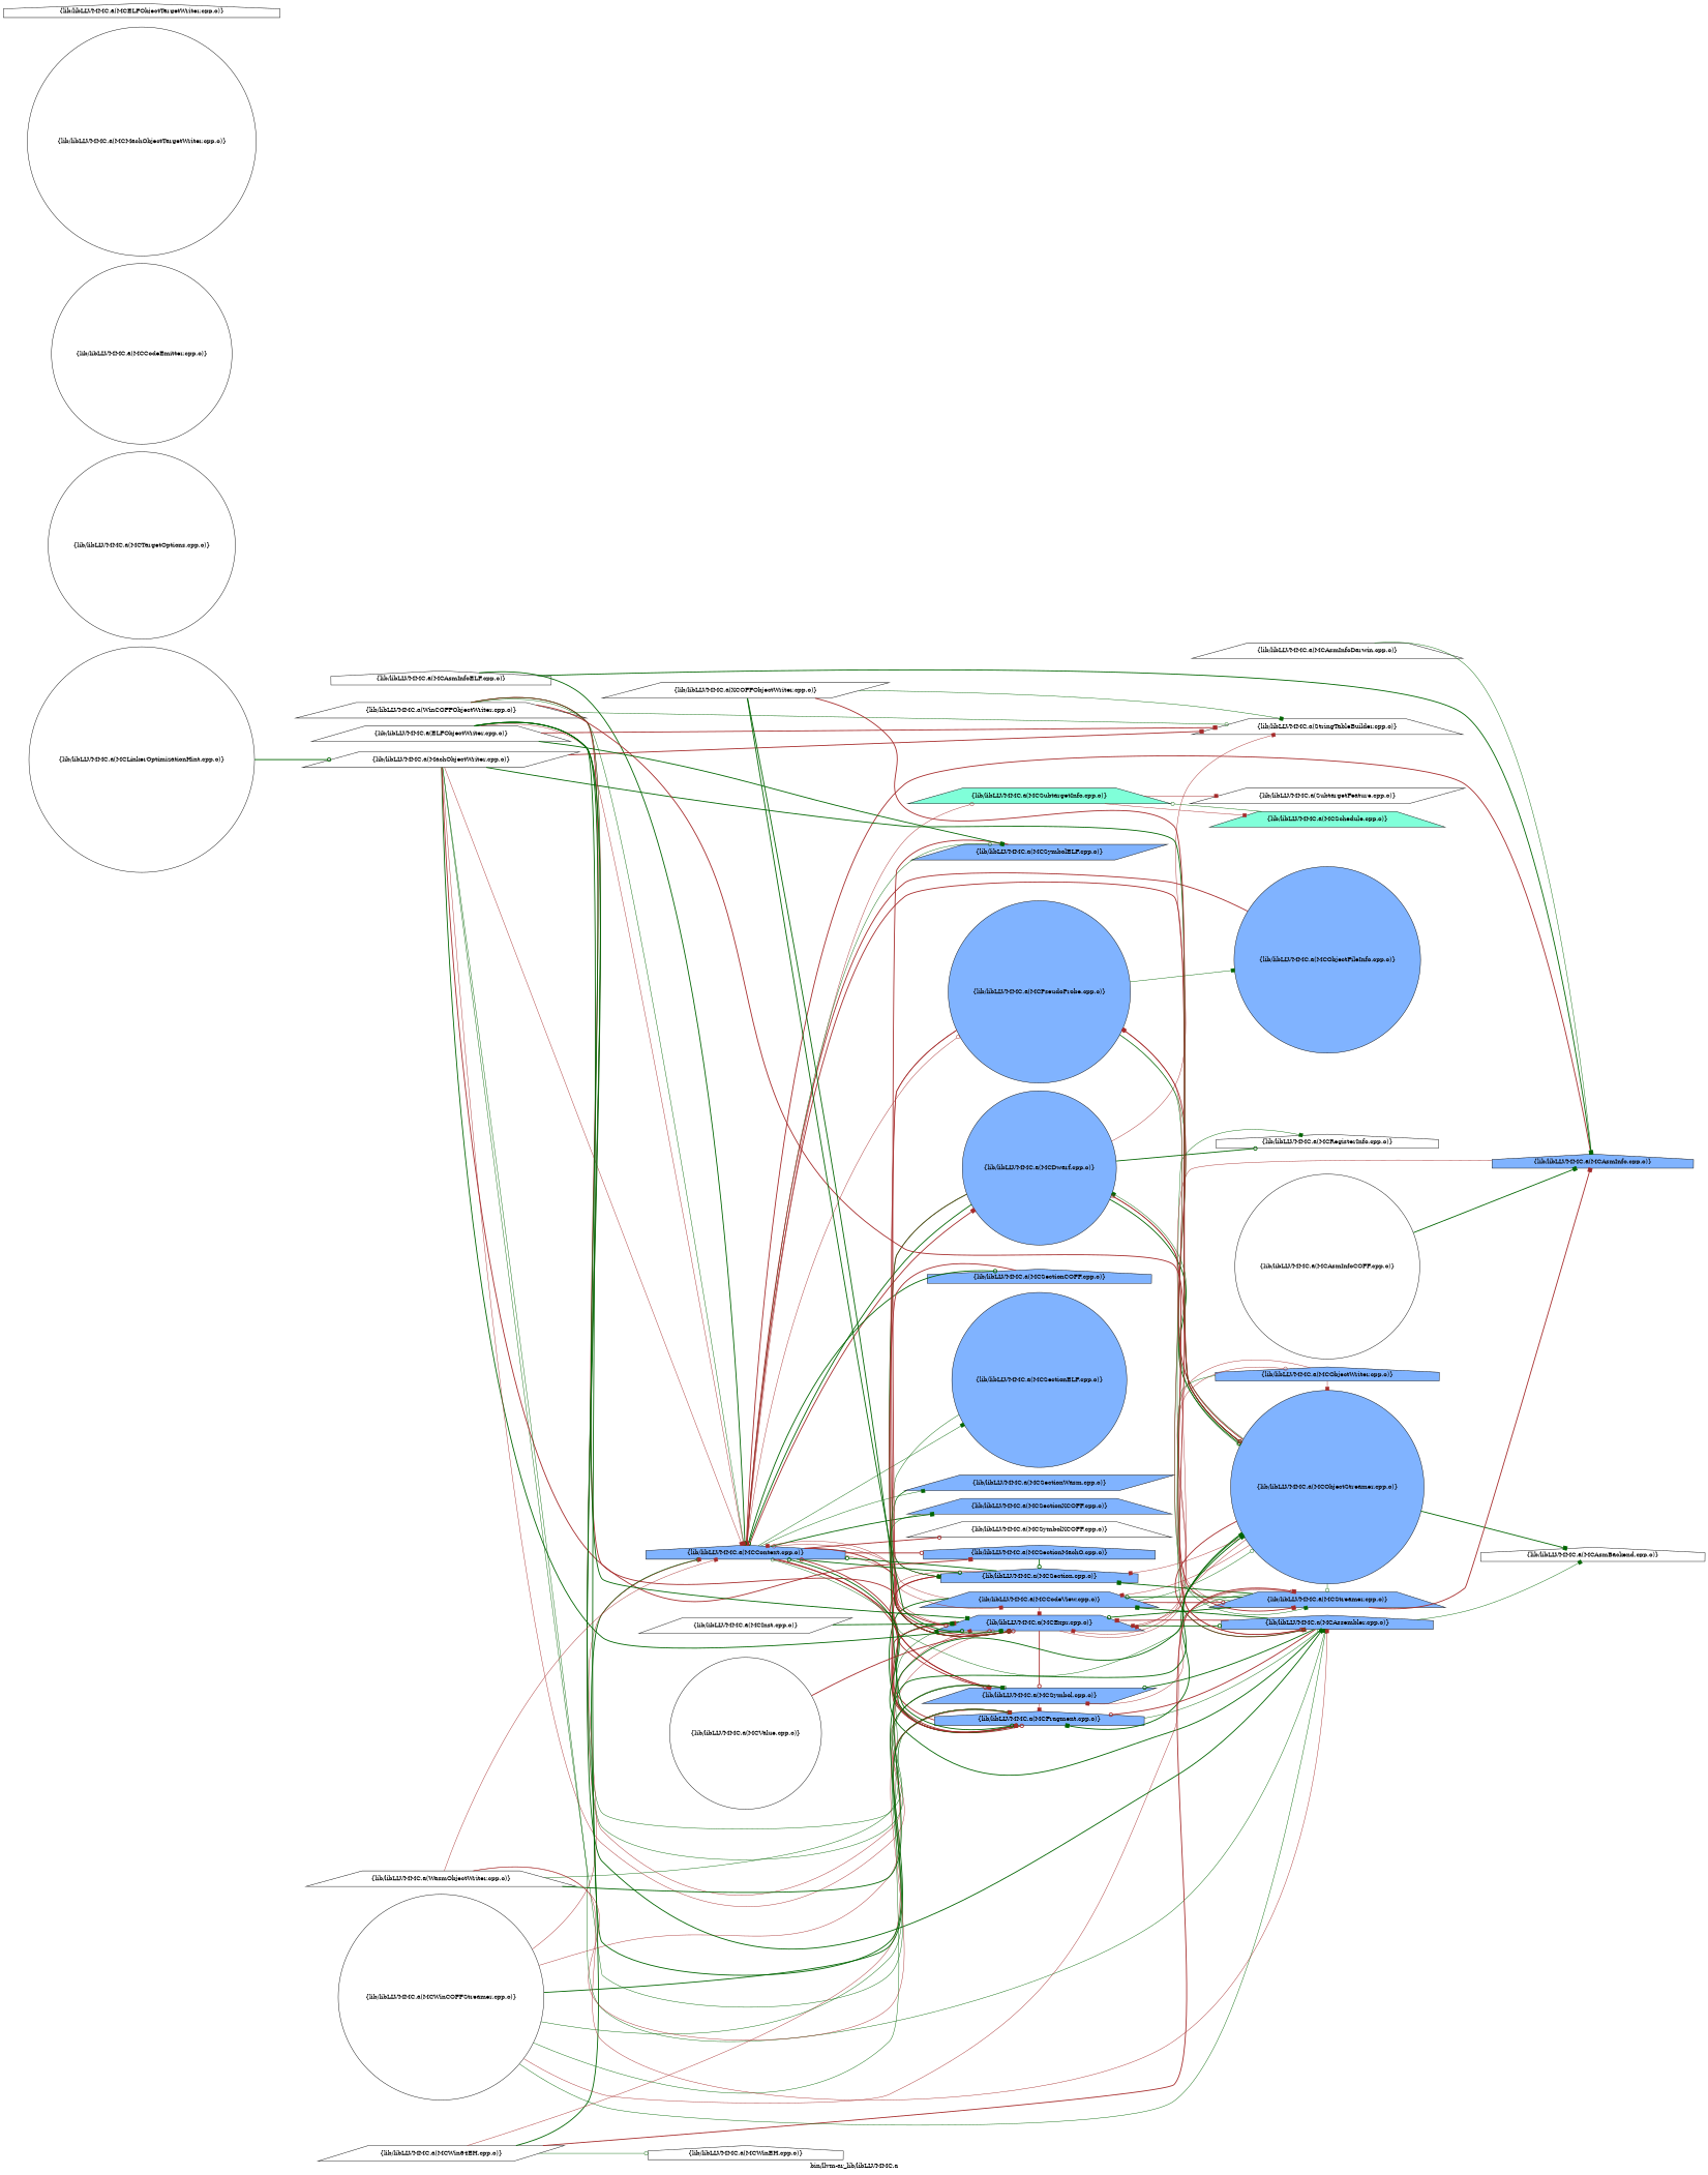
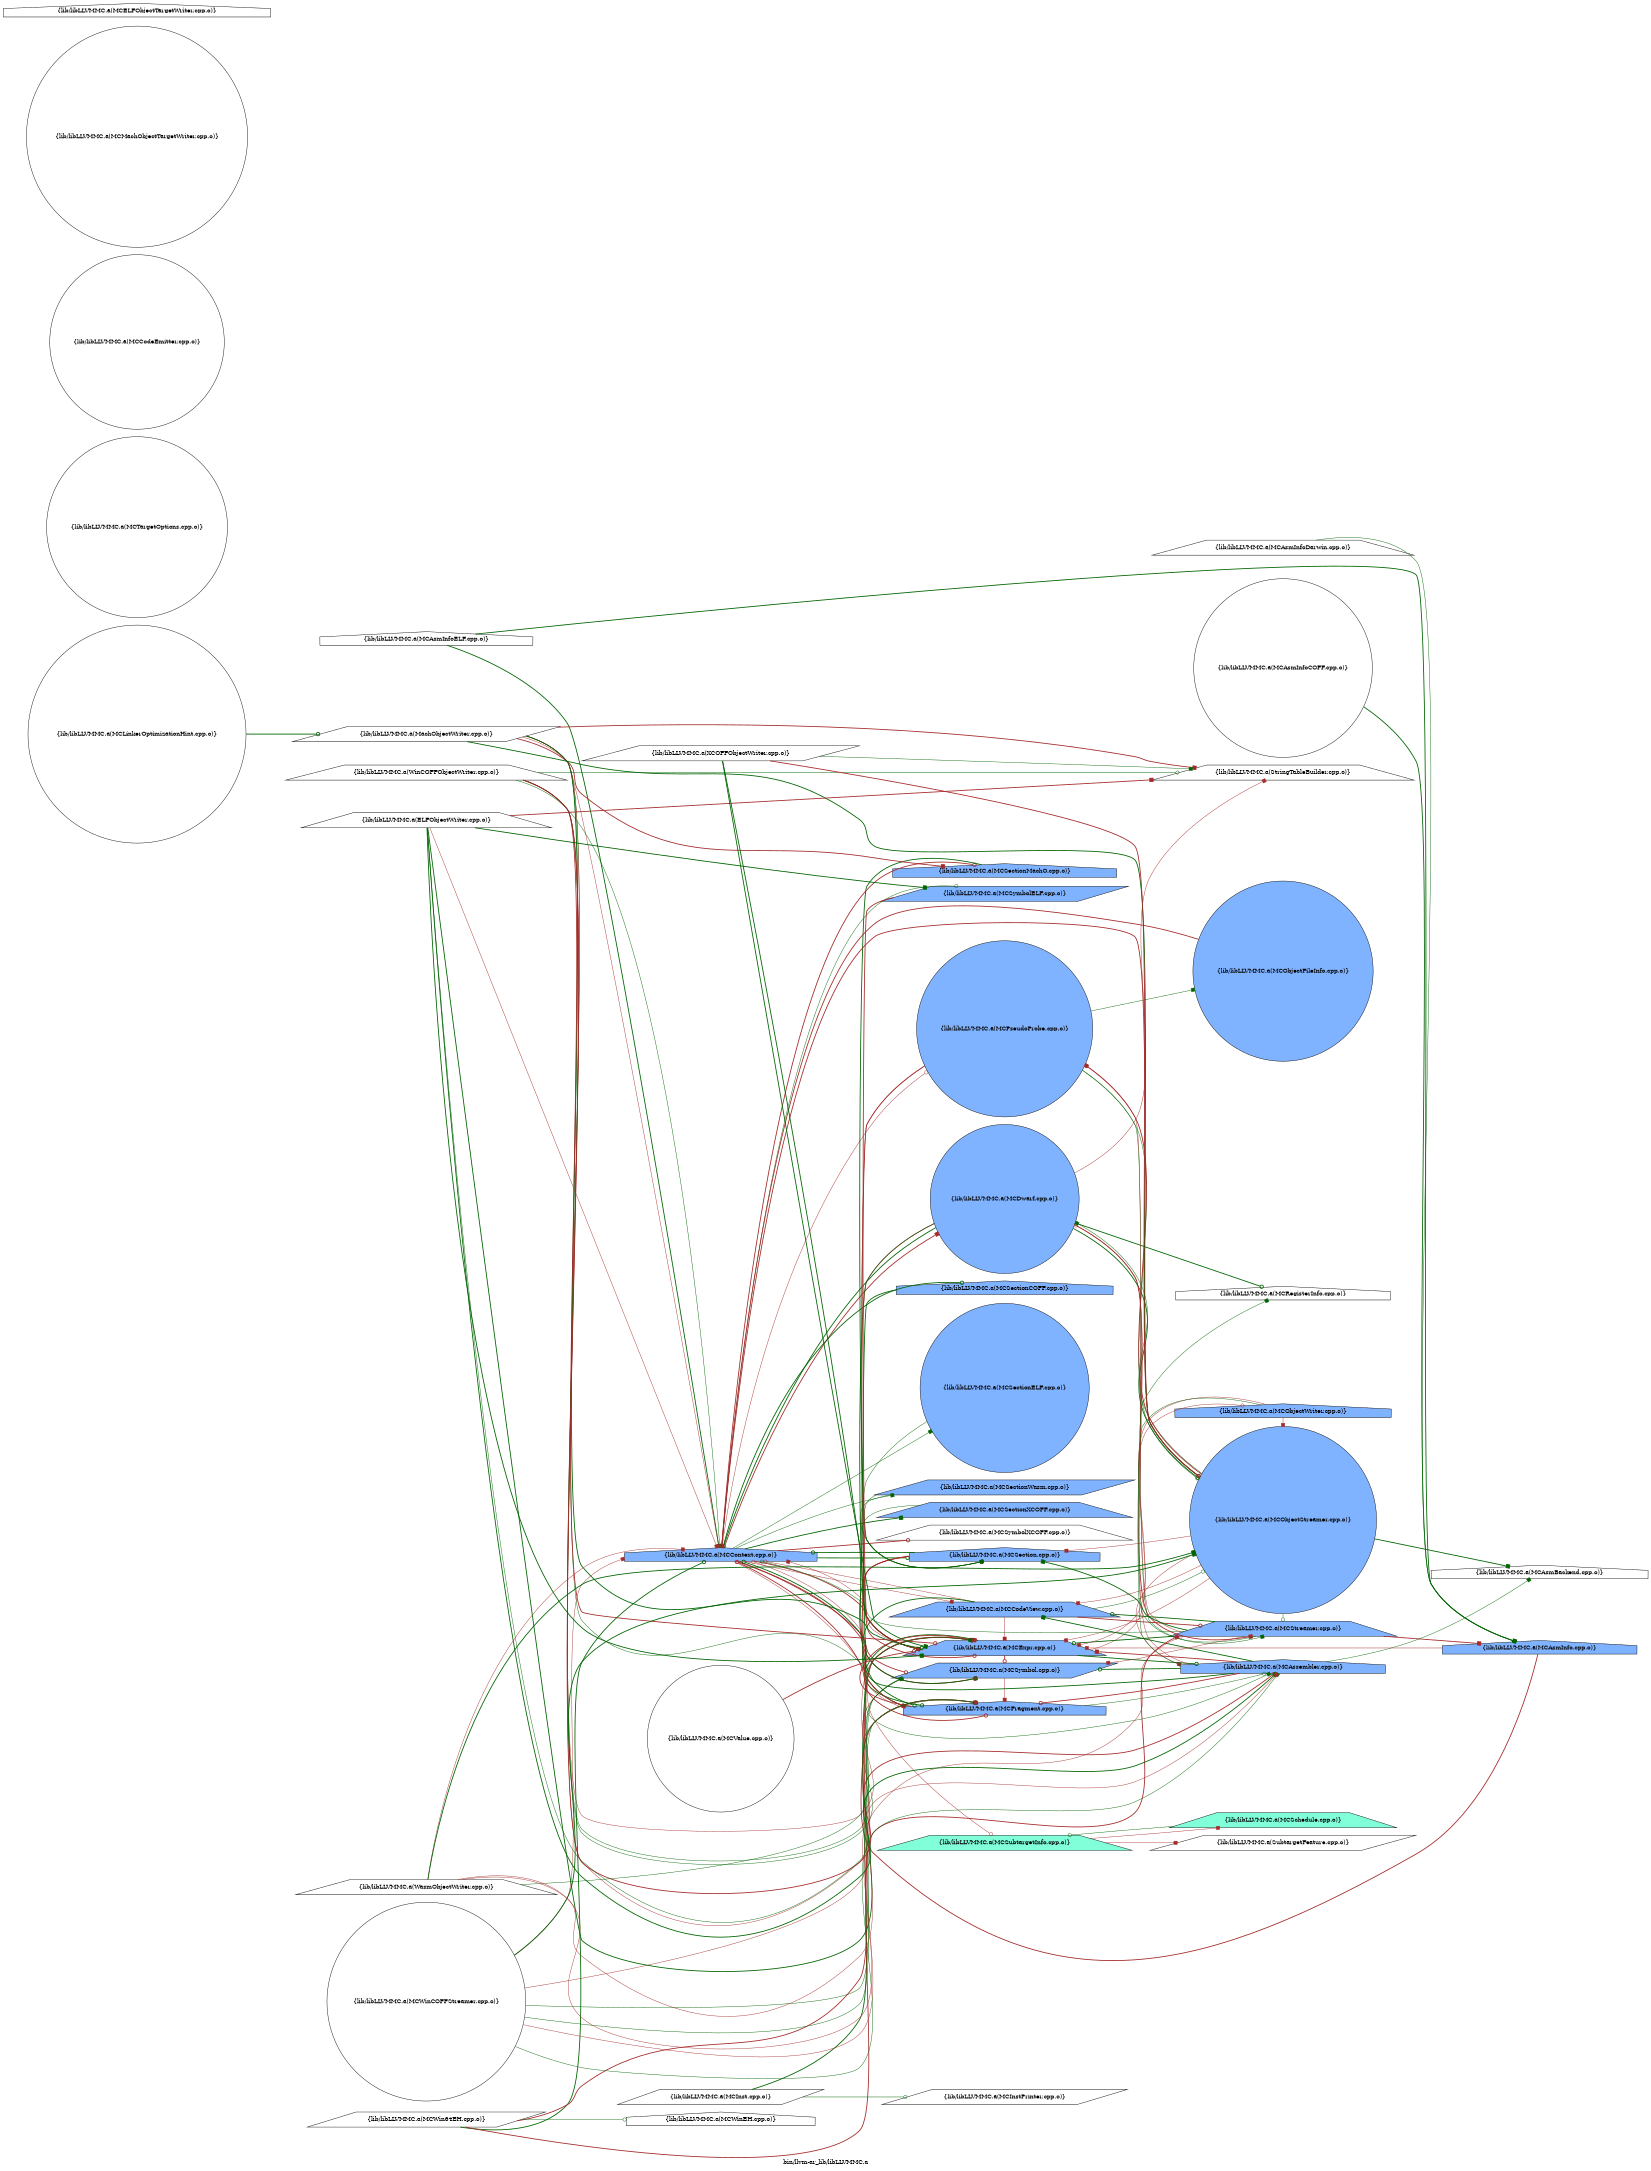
  digraph {
    label="bin/llvm-ar_lib/libLLVMMC.a"
    rankdir=LR
    node [group=0 shape=house]
    edge [arrowhead=box color=darkgreen style=bold]
    n1 [fillcolor="0.600000 0.5 1" group=2 label="{lib/libLLVMMC.a(MCContext.cpp.o)}" style=filled]
    n2 [fillcolor="0.600000 0.5 1" group=2 label="{lib/libLLVMMC.a(MCCodeView.cpp.o)}" shape=trapezium style=filled]
    n3 [fillcolor="0.600000 0.5 1" group=2 label="{lib/libLLVMMC.a(MCDwarf.cpp.o)}" shape=circle style=filled]
    n4 [fillcolor="0.600000 0.5 1" group=2 label="{lib/libLLVMMC.a(MCExpr.cpp.o)}" shape=trapezium style=filled]
    n5 [fillcolor="0.600000 0.5 1" group=2 label="{lib/libLLVMMC.a(MCFragment.cpp.o)}" style=filled]
    n6 [fillcolor="0.600000 0.5 1" group=2 label="{lib/libLLVMMC.a(MCPseudoProbe.cpp.o)}" shape=circle style=filled]
    n7 [fillcolor="0.600000 0.5 1" group=2 label="{lib/libLLVMMC.a(MCSection.cpp.o)}" style=filled]
    n8 [fillcolor="0.600000 0.5 1" group=2 label="{lib/libLLVMMC.a(MCSectionCOFF.cpp.o)}" style=filled]
    n9 [fillcolor="0.600000 0.5 1" group=2 label="{lib/libLLVMMC.a(MCSectionELF.cpp.o)}" shape=circle style=filled]
    n10 [fillcolor="0.600000 0.5 1" group=2 label="{lib/libLLVMMC.a(MCSectionMachO.cpp.o)}" style=filled]
    n11 [fillcolor="0.600000 0.5 1" group=2 label="{lib/libLLVMMC.a(MCSectionWasm.cpp.o)}" shape=parallelogram style=filled]
    n12 [fillcolor="0.600000 0.5 1" group=2 label="{lib/libLLVMMC.a(MCSectionXCOFF.cpp.o)}" shape=trapezium style=filled]
    n13 [fillcolor="0.450000 0.5 1" group=1 label="{lib/libLLVMMC.a(MCSubtargetInfo.cpp.o)}" shape=trapezium style=filled]
    n14 [fillcolor="0.600000 0.5 1" group=2 label="{lib/libLLVMMC.a(MCSymbol.cpp.o)}" shape=parallelogram style=filled]
    n15 [fillcolor="0.600000 0.5 1" group=2 label="{lib/libLLVMMC.a(MCSymbolELF.cpp.o)}" shape=parallelogram style=filled]
    n16 [label="{lib/libLLVMMC.a(MCSymbolXCOFF.cpp.o)}" shape=trapezium]
    n17 [fillcolor="0.600000 0.5 1" group=2 label="{lib/libLLVMMC.a(MCObjectStreamer.cpp.o)}" shape=circle style=filled]
    n18 [fillcolor="0.600000 0.5 1" group=2 label="{lib/libLLVMMC.a(MCStreamer.cpp.o)}" shape=trapezium style=filled]
    n19 [label="{lib/libLLVMMC.a(MCRegisterInfo.cpp.o)}"]
    n20 [label="{lib/libLLVMMC.a(StringTableBuilder.cpp.o)}" shape=trapezium]
    n21 [fillcolor="0.600000 0.5 1" group=2 label="{lib/libLLVMMC.a(MCAssembler.cpp.o)}" style=filled]
    n22 [fillcolor="0.600000 0.5 1" group=2 label="{lib/libLLVMMC.a(MCObjectWriter.cpp.o)}" style=filled]
    n23 [fillcolor="0.600000 0.5 1" group=2 label="{lib/libLLVMMC.a(MCObjectFileInfo.cpp.o)}" shape=circle style=filled]
    n24 [fillcolor="0.450000 0.5 1" group=1 label="{lib/libLLVMMC.a(MCSchedule.cpp.o)}" shape=trapezium style=filled]
    n25 [label="{lib/libLLVMMC.a(SubtargetFeature.cpp.o)}" shape=parallelogram]
    n26 [label="{lib/libLLVMMC.a(MCAsmBackend.cpp.o)}"]
    n27 [fillcolor="0.600000 0.5 1" group=2 label="{lib/libLLVMMC.a(MCAsmInfo.cpp.o)}" style=filled]
+   n28 [label="{lib/libLLVMMC.a(MCInstPrinter.cpp.o)}" shape=parallelogram]
    n29 [label="{lib/libLLVMMC.a(MCTargetOptions.cpp.o)}" shape=circle]
    n30 [label="{lib/libLLVMMC.a(MCInst.cpp.o)}" shape=parallelogram]
    n31 [label="{lib/libLLVMMC.a(MCAsmInfoCOFF.cpp.o)}" shape=circle]
    n32 [label="{lib/libLLVMMC.a(MCAsmInfoDarwin.cpp.o)}" shape=trapezium]
    n33 [label="{lib/libLLVMMC.a(MCAsmInfoELF.cpp.o)}"]
    n34 [label="{lib/libLLVMMC.a(MCCodeEmitter.cpp.o)}" shape=circle]
    n35 [label="{lib/libLLVMMC.a(MCMachObjectTargetWriter.cpp.o)}" shape=circle]
    n36 [label="{lib/libLLVMMC.a(MachObjectWriter.cpp.o)}" shape=parallelogram]
    n37 [label="{lib/libLLVMMC.a(MCELFObjectTargetWriter.cpp.o)}"]
    n38 [label="{lib/libLLVMMC.a(MCValue.cpp.o)}" shape=circle]
    n39 [label="{lib/libLLVMMC.a(WinCOFFObjectWriter.cpp.o)}" shape=trapezium]
    n40 [label="{lib/libLLVMMC.a(MCWin64EH.cpp.o)}" shape=parallelogram]
    n41 [label="{lib/libLLVMMC.a(MCWinEH.cpp.o)}"]
    n42 [label="{lib/libLLVMMC.a(MCWinCOFFStreamer.cpp.o)}" shape=circle]
    n43 [label="{lib/libLLVMMC.a(ELFObjectWriter.cpp.o)}" shape=trapezium]
    n44 [label="{lib/libLLVMMC.a(MCLinkerOptimizationHint.cpp.o)}" shape=circle]
    n45 [label="{lib/libLLVMMC.a(WasmObjectWriter.cpp.o)}" shape=trapezium]
    n46 [label="{lib/libLLVMMC.a(XCOFFObjectWriter.cpp.o)}" shape=parallelogram]
    subgraph sub_1 {
      rank=same
      n1
    }
    subgraph sub_2 {
      rank=same
      n2
      n3
      n4
      n5
      n6
      n7
      n8
      n9
      n10
      n11
      n12
      n13
      n14
      n15
      n16
    }
    subgraph sub_3 {
      rank=same
      n17
      n18
      n19
      n20
      n21
      n22
      n23
      n24
      n25
    }
    n1 -> n2 [color=brown style=solid]
    n1 -> n3 [color=brown]
    n1 -> n4 [arrowhead=odot color=brown]
    n1 -> n5 [arrowhead=odot color=brown]
    n1 -> n6 [arrowhead=odot color=brown style=solid]
    n1 -> n7 [arrowhead=odot]
    n1 -> n8 [arrowhead=odot]
    n1 -> n9 [style=solid]
    n1 -> n10 [arrowhead=odot color=brown]
    n1 -> n11 [style=solid]
    n1 -> n12
    n1 -> n13 [arrowhead=odot color=brown style=solid]
    n1 -> n14 [arrowhead=odot color=brown]
    n1 -> n15 [arrowhead=odot style=solid]
    n1 -> n16 [arrowhead=odot color=brown]
    n2 -> n1 [arrowhead=odot color=brown style=solid]
    n2 -> n4 [color=brown style=solid]
    n2 -> n5 [arrowhead=odot]
    n2 -> n17 [arrowhead=odot style=solid]
    n2 -> n18 [arrowhead=odot color=brown]
    n3 -> n1 [arrowhead=odot]
    n3 -> n4 [arrowhead=odot]
    n3 -> n7 [color=brown style=solid]
    n3 -> n17 [arrowhead=odot]
    n3 -> n18 [color=brown]
    n3 -> n19 [arrowhead=odot]
    n3 -> n20 [color=brown style=solid]
    n4 -> n1 [color=brown style=solid]
    n4 -> n5 [arrowhead=odot]
    n4 -> n14 [arrowhead=odot color=brown]
    n4 -> n21 [arrowhead=odot]
    n4 -> n22 [arrowhead=odot color=brown style=solid]
-   n5 -> n1 [arrowhead=odot color=brown]
+   n5 -> n1 [arrowhead=odot color=brown style=solid]
    n5 -> n4 [color=brown]
    n5 -> n21 [arrowhead=odot style=solid]
    n6 -> n4 [color=brown]
    n6 -> n5 [color=brown style=solid]
    n6 -> n17 [arrowhead=odot style=solid]
    n6 -> n18 [style=solid]
    n6 -> n23 [style=solid]
    n7 -> n1 [arrowhead=odot]
    n7 -> n4 [color=brown style=solid]
    n7 -> n5 [color=brown]
    n7 -> n14 [color=brown]
-   n8 -> n14 [arrowhead=odot color=brown]
+   n8 -> n14 [arrowhead=odot]
    n9 -> n4 [arrowhead=odot style=solid]
    n10 -> n7 [arrowhead=odot]
    n11 -> n4 [arrowhead=odot style=solid]
    n11 -> n7 [arrowhead=odot style=solid]
    n12 -> n7 [style=solid]
    n13 -> n24 [color=brown style=solid]
    n13 -> n25 [color=brown style=solid]
    n14 -> n5 [color=brown style=solid]
    n15 -> n4 [arrowhead=odot color=brown]
    n17 -> n1 [color=brown]
    n17 -> n2 [color=brown style=solid]
    n17 -> n3 [style=solid]
    n17 -> n4 [color=brown style=solid]
-   n17 -> n5
    n17 -> n6 [arrowhead=odot color=brown]
    n17 -> n7 [color=brown style=solid]
    n17 -> n18 [arrowhead=odot style=solid]
-   n17 -> n21 [color=brown]
+   n17 -> n21 [color=brown style=solid]
    n17 -> n26
    n18 -> n1 [arrowhead=odot style=solid]
    n18 -> n2 [arrowhead=odot]
    n18 -> n4 [arrowhead=odot]
    n18 -> n6 [color=brown style=solid]
    n18 -> n7
    n18 -> n14 [color=brown style=solid]
    n18 -> n19 [style=solid]
    n18 -> n27 [color=brown]
    n21 -> n1 [arrowhead=odot]
    n21 -> n2
    n21 -> n3 [arrowhead=odot color=brown style=solid]
    n21 -> n4 [color=brown]
    n21 -> n5 [arrowhead=odot color=brown]
    n21 -> n14 [arrowhead=odot]
    n21 -> n26 [style=solid]
    n22 -> n4 [color=brown style=solid]
    n22 -> n17 [color=brown style=solid]
    n22 -> n21 [arrowhead=odot style=solid]
    n23 -> n1 [color=brown]
    n24 -> n13 [arrowhead=odot style=solid]
    n27 -> n1 [arrowhead=odot color=brown]
    n27 -> n4 [color=brown style=solid]
    n30 -> n4
+   n30 -> n28 [arrowhead=odot style=solid]
    n31 -> n27
    n32 -> n27 [arrowhead=odot style=solid]
    n33 -> n1 [arrowhead=odot]
    n33 -> n27
    n36 -> n1 [color=brown style=solid]
    n36 -> n4 [arrowhead=odot]
    n36 -> n5 [style=solid]
    n36 -> n10 [color=brown]
    n36 -> n14 [arrowhead=odot color=brown style=solid]
    n36 -> n17 [arrowhead=odot]
    n36 -> n20 [color=brown]
    n36 -> n21 [style=solid]
    n38 -> n4 [arrowhead=odot color=brown]
    n39 -> n1 [arrowhead=odot style=solid]
    n39 -> n4 [arrowhead=odot color=brown]
    n39 -> n5 [arrowhead=odot color=brown style=solid]
    n39 -> n14 [arrowhead=odot style=solid]
    n39 -> n20 [arrowhead=odot style=solid]
    n39 -> n21 [arrowhead=odot color=brown]
    n40 -> n1 [arrowhead=odot]
-   n40 -> n4 [arrowhead=odot color=brown style=solid]
+   n40 -> n4 [arrowhead=odot color=brown]
    n40 -> n18 [color=brown]
    n40 -> n41 [arrowhead=odot style=solid]
    n42 -> n1 [color=brown style=solid]
    n42 -> n4 [color=brown style=solid]
    n42 -> n5 [arrowhead=odot style=solid]
    n42 -> n14 [arrowhead=odot style=solid]
    n42 -> n17
    n42 -> n18 [arrowhead=odot color=brown style=solid]
    n42 -> n21 [style=solid]
    n43 -> n1 [color=brown style=solid]
    n43 -> n4
    n43 -> n5 [arrowhead=odot]
    n43 -> n14 [style=solid]
    n43 -> n15
    n43 -> n20 [color=brown]
    n43 -> n21
    n44 -> n36 [arrowhead=odot]
    n45 -> n1 [color=brown style=solid]
    n45 -> n4 [style=solid]
    n45 -> n5 [color=brown style=solid]
    n45 -> n17
    n45 -> n21 [color=brown style=solid]
    n46 -> n4
    n46 -> n5 [arrowhead=odot]
    n46 -> n17 [arrowhead=odot color=brown]
    n46 -> n20 [style=solid]
  }
